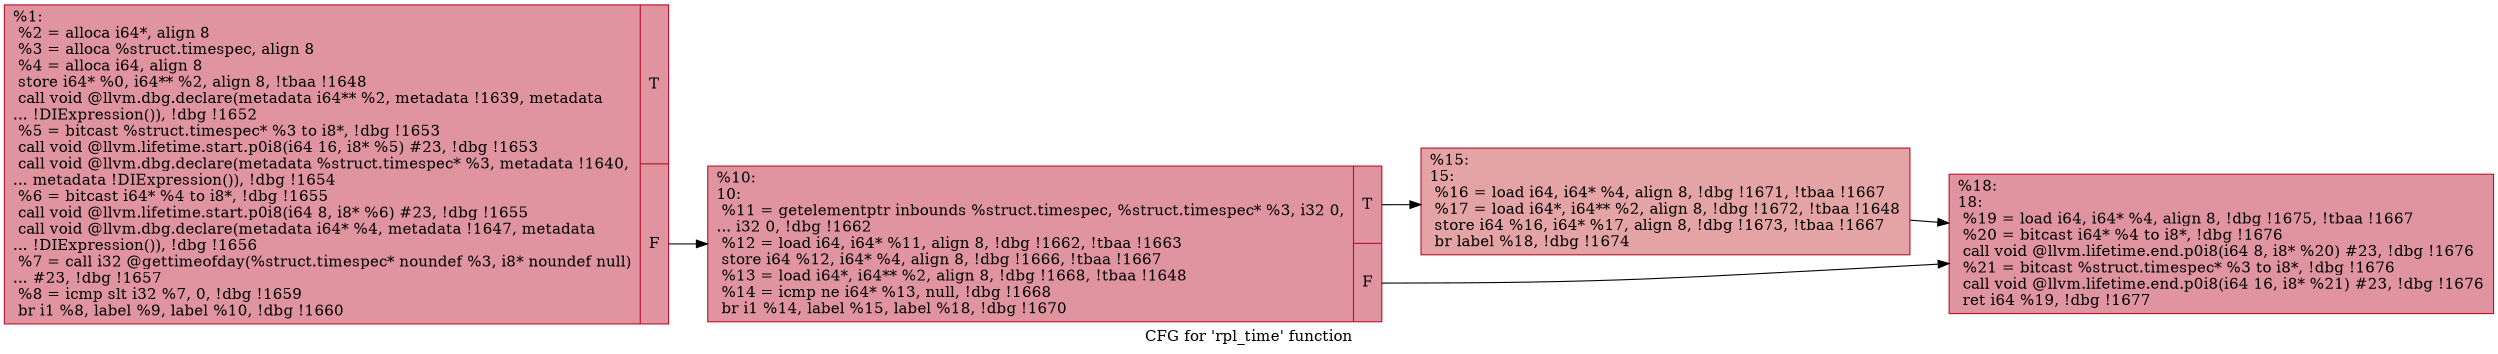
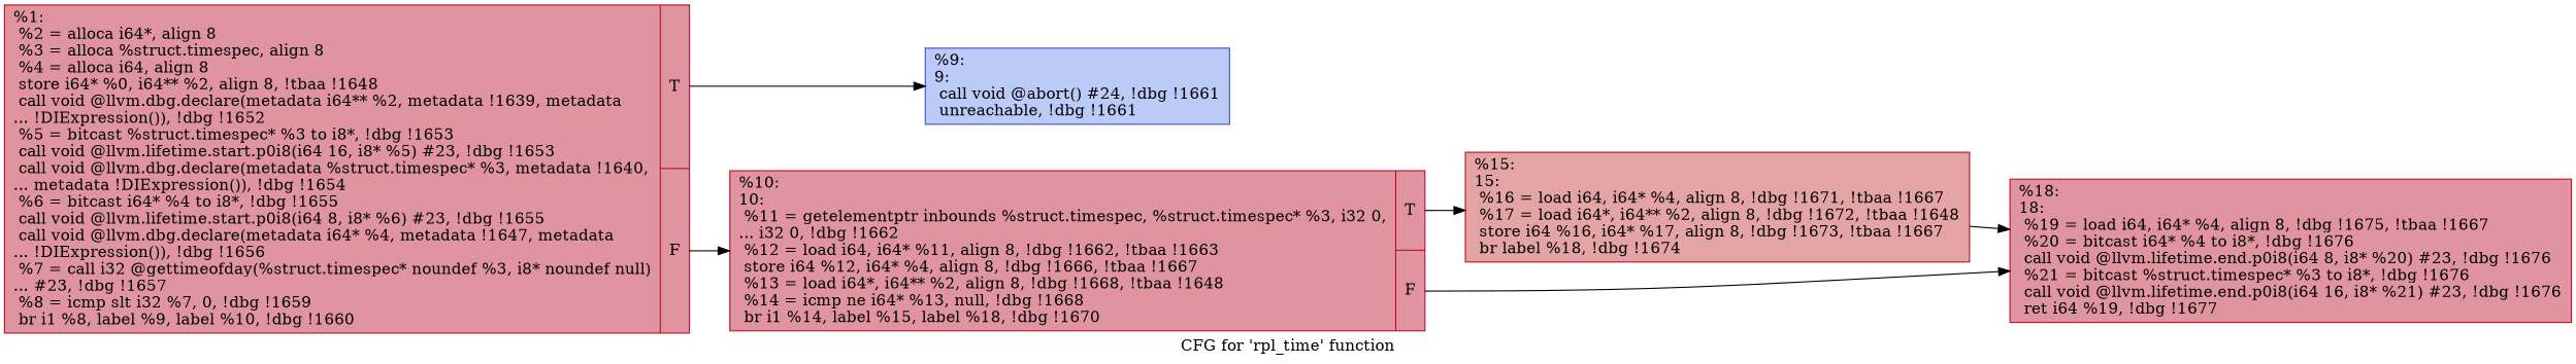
  digraph {
    label="CFG for 'rpl_time' function"
    rankdir=LR
    node [color="#b70d28ff" fillcolor="#b70d2870" shape=record style=filled]
    edge [tailport=s0]
    n1 [label="{%1:\l  %2 = alloca i64*, align 8\l  %3 = alloca %struct.timespec, align 8\l  %4 = alloca i64, align 8\l  store i64* %0, i64** %2, align 8, !tbaa !1648\l  call void @llvm.dbg.declare(metadata i64** %2, metadata !1639, metadata\l... !DIExpression()), !dbg !1652\l  %5 = bitcast %struct.timespec* %3 to i8*, !dbg !1653\l  call void @llvm.lifetime.start.p0i8(i64 16, i8* %5) #23, !dbg !1653\l  call void @llvm.dbg.declare(metadata %struct.timespec* %3, metadata !1640,\l... metadata !DIExpression()), !dbg !1654\l  %6 = bitcast i64* %4 to i8*, !dbg !1655\l  call void @llvm.lifetime.start.p0i8(i64 8, i8* %6) #23, !dbg !1655\l  call void @llvm.dbg.declare(metadata i64* %4, metadata !1647, metadata\l... !DIExpression()), !dbg !1656\l  %7 = call i32 @gettimeofday(%struct.timespec* noundef %3, i8* noundef null)\l... #23, !dbg !1657\l  %8 = icmp slt i32 %7, 0, !dbg !1659\l  br i1 %8, label %9, label %10, !dbg !1660\l|{<s0>T|<s1>F}}"]
+   n2 [color="#3d50c3ff" fillcolor="#6687ed70" label="{%9:\l9:                                                \l  call void @abort() #24, !dbg !1661\l  unreachable, !dbg !1661\l}"]
    n3 [label="{%10:\l10:                                               \l  %11 = getelementptr inbounds %struct.timespec, %struct.timespec* %3, i32 0,\l... i32 0, !dbg !1662\l  %12 = load i64, i64* %11, align 8, !dbg !1662, !tbaa !1663\l  store i64 %12, i64* %4, align 8, !dbg !1666, !tbaa !1667\l  %13 = load i64*, i64** %2, align 8, !dbg !1668, !tbaa !1648\l  %14 = icmp ne i64* %13, null, !dbg !1668\l  br i1 %14, label %15, label %18, !dbg !1670\l|{<s0>T|<s1>F}}"]
    n4 [fillcolor="#c32e3170" label="{%15:\l15:                                               \l  %16 = load i64, i64* %4, align 8, !dbg !1671, !tbaa !1667\l  %17 = load i64*, i64** %2, align 8, !dbg !1672, !tbaa !1648\l  store i64 %16, i64* %17, align 8, !dbg !1673, !tbaa !1667\l  br label %18, !dbg !1674\l}"]
    n5 [label="{%18:\l18:                                               \l  %19 = load i64, i64* %4, align 8, !dbg !1675, !tbaa !1667\l  %20 = bitcast i64* %4 to i8*, !dbg !1676\l  call void @llvm.lifetime.end.p0i8(i64 8, i8* %20) #23, !dbg !1676\l  %21 = bitcast %struct.timespec* %3 to i8*, !dbg !1676\l  call void @llvm.lifetime.end.p0i8(i64 16, i8* %21) #23, !dbg !1676\l  ret i64 %19, !dbg !1677\l}"]
+   n1 -> n2
    n1 -> n3 [tailport=s1]
    n3 -> n4
    n3 -> n5 [tailport=s1]
    n4 -> n5 [tailport=""]
  }
